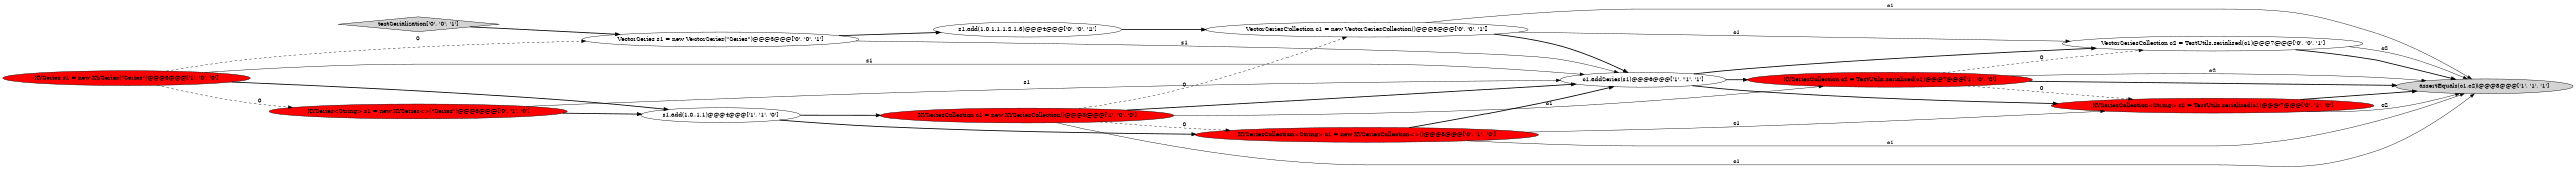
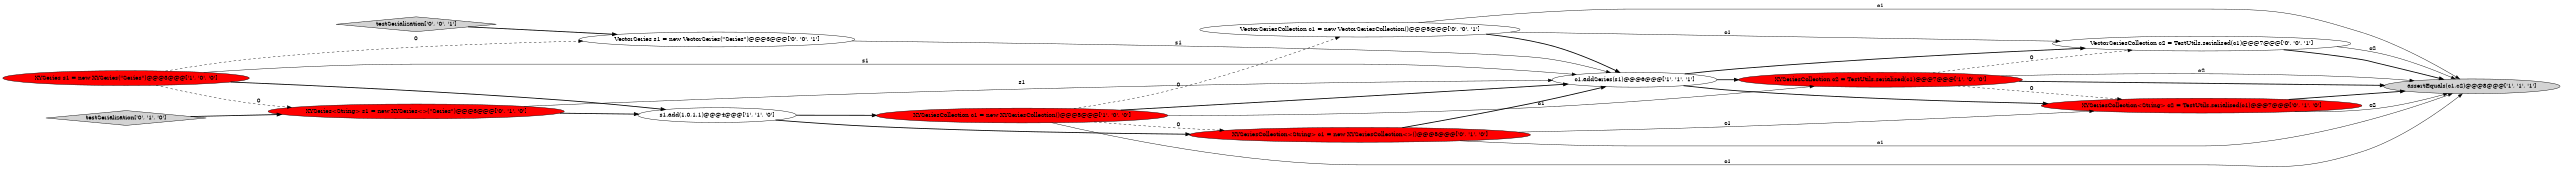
  digraph {
    rankdir=LR
    node [fillcolor=white shape=ellipse style=filled]
    edge [style=bold]
    n1 [label="VectorSeriesCollection c1 = new VectorSeriesCollection()@@@5@@@['0', '0', '1']"]
    n2 [label="VectorSeriesCollection c2 = TestUtils.serialised(c1)@@@7@@@['0', '0', '1']"]
    n3 [label="c1.addSeries(s1)@@@6@@@['1', '1', '1']"]
    n4 [fillcolor=lightgray label="assertEquals(c1,c2)@@@8@@@['1', '1', '1']"]
    n5 [fillcolor=red label="XYSeriesCollection c2 = TestUtils.serialised(c1)@@@7@@@['1', '0', '0']"]
    n6 [fillcolor=red label="XYSeriesCollection<String> c2 = TestUtils.serialised(c1)@@@7@@@['0', '1', '0']"]
    n7 [fillcolor=red label="XYSeriesCollection c1 = new XYSeriesCollection()@@@5@@@['1', '0', '0']"]
    n8 [fillcolor=red label="XYSeriesCollection<String> c1 = new XYSeriesCollection<>()@@@5@@@['0', '1', '0']"]
    n9 [fillcolor=red label="XYSeries s1 = new XYSeries(\"Series\")@@@3@@@['1', '0', '0']"]
    n10 [fillcolor=red label="XYSeries<String> s1 = new XYSeries<>(\"Series\")@@@3@@@['0', '1', '0']"]
    n11 [label="VectorSeries s1 = new VectorSeries(\"Series\")@@@3@@@['0', '0', '1']"]
    n12 [label="s1.add(1.0,1.1)@@@4@@@['1', '1', '0']"]
-   n13 [label="s1.add(1.0,1.1,1.2,1.3)@@@4@@@['0', '0', '1']"]
+   n14 [fillcolor=lightgray label="testSerialization['0', '1', '0']" shape=diamond]
    n15 [fillcolor=lightgray label="testSerialization['0', '0', '1']" shape=diamond]
    n1 -> n2 [label=c1 style=solid]
    n1 -> n3
    n1 -> n4 [label=c1 style=solid]
    n2 -> n4 [label=c2 style=solid]
    n2 -> n4
    n3 -> n2
    n3 -> n5
    n3 -> n6
    n5 -> n2 [label=0 style=dashed]
    n5 -> n4
    n5 -> n4 [label=c2 style=solid]
    n5 -> n6 [label=0 style=dashed]
    n6 -> n4 [label=c2 style=solid]
    n6 -> n4
    n7 -> n1 [label=0 style=dashed]
    n7 -> n3
    n7 -> n4 [label=c1 style=solid]
    n7 -> n5 [label=c1 style=solid]
    n7 -> n8 [label=0 style=dashed]
    n8 -> n3
    n8 -> n4 [label=c1 style=solid]
    n8 -> n6 [label=c1 style=solid]
    n9 -> n3 [label=s1 style=solid]
    n9 -> n10 [label=0 style=dashed]
    n9 -> n11 [label=0 style=dashed]
    n9 -> n12
    n10 -> n3 [label=s1 style=solid]
    n10 -> n12
    n11 -> n3 [label=s1 style=solid]
-   n11 -> n13
    n12 -> n7
    n12 -> n8
-   n13 -> n1
+   n14 -> n10
    n15 -> n11
  }
